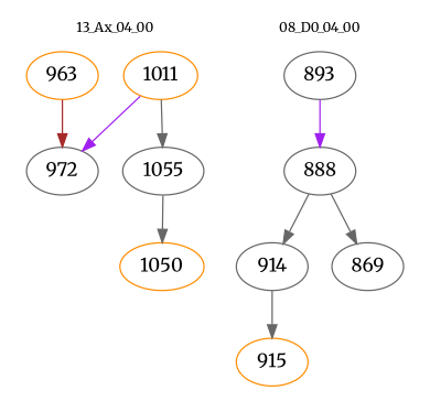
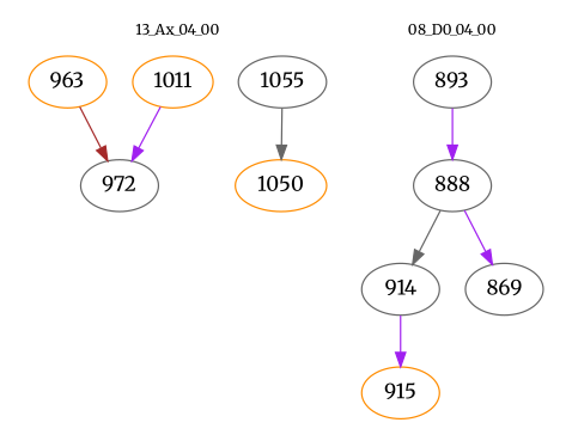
  digraph {
    fontname=Merriweather
    node [color=gray40 fontname=Merriweather]
    edge [color=gray40 fontname=Merriweather]
    n1 [color=darkorange label=1011]
    n2 [label=972]
    n3 [label=1055]
    n4 [color=darkorange label=963]
    n5 [color=darkorange label=1050]
    n6 [label=893]
    n7 [label=888]
    n8 [label=914]
    n9 [label=869]
    n10 [color=darkorange label=915]
    subgraph cluster_1 {
      color=white
      fontsize=10
      label="13_Ax_04_00"
      n1
      n2
      n3
      n4
      n5
    }
    subgraph cluster_2 {
      color=white
      fontsize=10
      label="08_D0_04_00"
      n6
      n7
      n8
      n9
      n10
    }
    n1 -> n2 [color=purple]
-   n1 -> n3
    n3 -> n5
    n4 -> n2 [color=brown]
    n6 -> n7 [color=purple]
    n7 -> n8
-   n7 -> n9
-   n8 -> n10
+   n7 -> n9 [color=purple]
+   n8 -> n10 [color=purple]
  }
